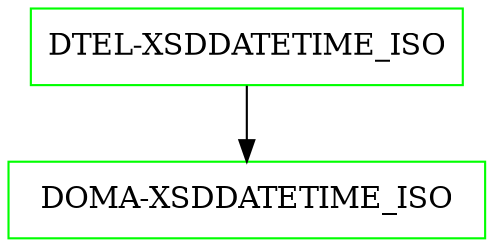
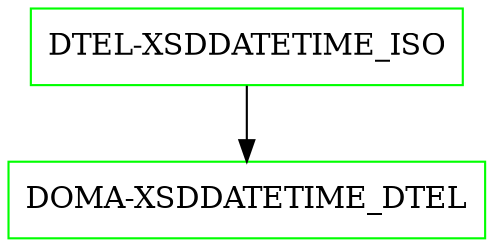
  digraph {
    node [color=green shape=box]
    "DTEL-XSDDATETIME_ISO"
-   "DOMA-XSDDATETIME_ISO"
+   "DOMA-XSDDATETIME_ISO" [label="DOMA-XSDDATETIME_DTEL"]
    "DTEL-XSDDATETIME_ISO" -> "DOMA-XSDDATETIME_ISO"
  }
